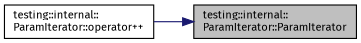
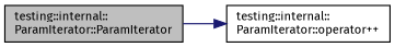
  digraph {
    rankdir=RL
    fontname="Fira Sans"
    node [color=black fontname="Fira Sans" fontsize=10 shape=record]
    n1 [fillcolor=grey75 fontcolor=black height=0.2 label="testing::internal::\lParamIterator::ParamIterator" style=filled width=0.4]
    n2 [height=0.2 label="testing::internal::\lParamIterator::operator++" width=0.4]
-   n1 -> n2 [color=midnightblue dir=back fontname="Fira Sans" fontsize=10 labelfontname=Helvetica labelfontsize=10 style=solid]
+   n2 -> n1 [color=midnightblue dir=back fontname="Fira Sans" fontsize=10 labelfontname=Helvetica labelfontsize=10 style=solid]
  }
